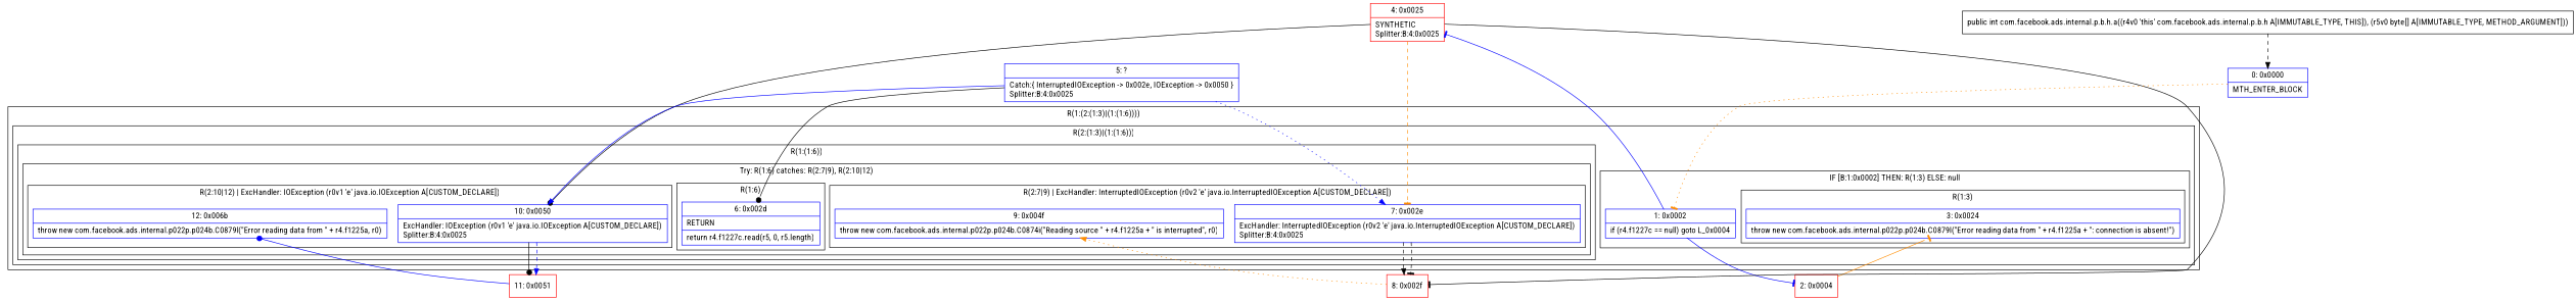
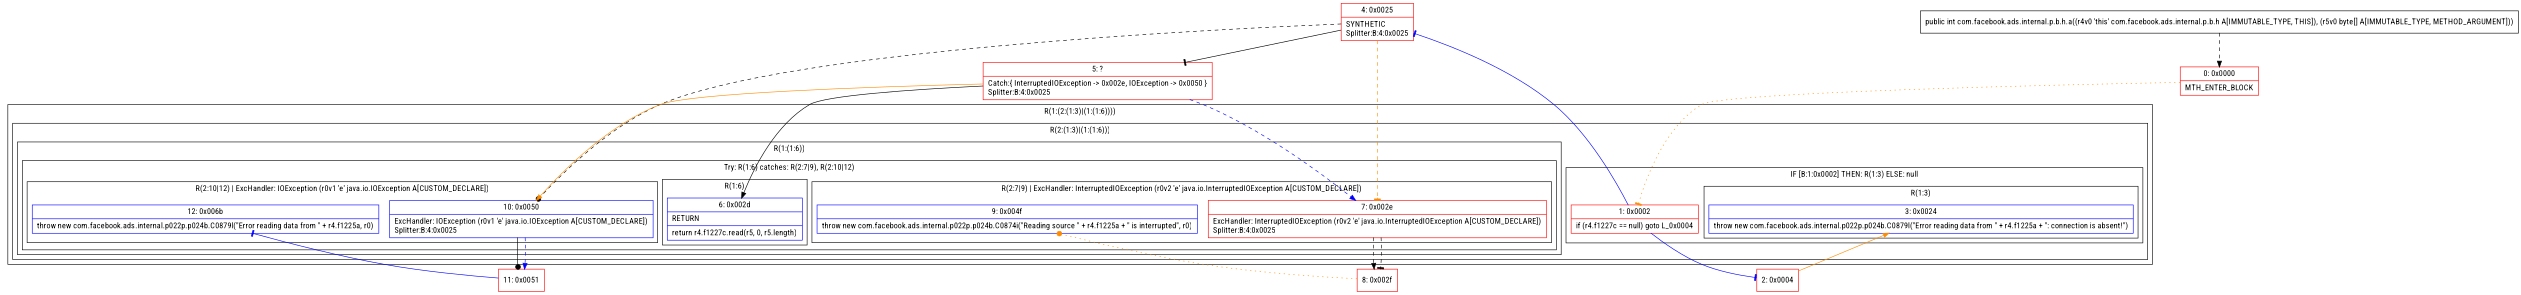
  digraph {
    fontname="Roboto Condensed"
    node [color=blue fontname="Roboto Condensed" shape=record]
    edge [arrowhead=normal color=black fontname="Roboto Condensed" style=solid]
    n1 [label="{3\:\ 0x0024|throw new com.facebook.ads.internal.p022p.p024b.C0879l(\"Error reading data from \" + r4.f1225a + \": connection is absent!\")\l}"]
-   n2 [label="{1\:\ 0x0002|if (r4.f1227c == null) goto L_0x0004\l}"]
+   n2 [color=red label="{1\:\ 0x0002|if (r4.f1227c == null) goto L_0x0004\l}"]
    n3 [label="{6\:\ 0x002d|RETURN\l|return r4.f1227c.read(r5, 0, r5.length)\l}"]
-   n4 [label="{7\:\ 0x002e|ExcHandler: InterruptedIOException (r0v2 'e' java.io.InterruptedIOException A[CUSTOM_DECLARE])\lSplitter:B:4:0x0025\l}"]
+   n4 [color=red label="{7\:\ 0x002e|ExcHandler: InterruptedIOException (r0v2 'e' java.io.InterruptedIOException A[CUSTOM_DECLARE])\lSplitter:B:4:0x0025\l}"]
    n5 [label="{9\:\ 0x004f|throw new com.facebook.ads.internal.p022p.p024b.C0874i(\"Reading source \" + r4.f1225a + \" is interrupted\", r0)\l}"]
    n6 [label="{10\:\ 0x0050|ExcHandler: IOException (r0v1 'e' java.io.IOException A[CUSTOM_DECLARE])\lSplitter:B:4:0x0025\l}"]
    n7 [label="{12\:\ 0x006b|throw new com.facebook.ads.internal.p022p.p024b.C0879l(\"Error reading data from \" + r4.f1225a, r0)\l}"]
    n8 [color=red label="{2\:\ 0x0004}"]
    n9 [color=red label="{4\:\ 0x0025|SYNTHETIC\lSplitter:B:4:0x0025\l}"]
    n10 [color=red label="{8\:\ 0x002f}"]
    n11 [color=red label="{11\:\ 0x0051}"]
-   n12 [label="{5\:\ ?|Catch:\{ InterruptedIOException \-\> 0x002e, IOException \-\> 0x0050 \}\lSplitter:B:4:0x0025\l}"]
-   n13 [label="{0\:\ 0x0000|MTH_ENTER_BLOCK\l}"]
+   n12 [color=red label="{5\:\ ?|Catch:\{ InterruptedIOException \-\> 0x002e, IOException \-\> 0x0050 \}\lSplitter:B:4:0x0025\l}"]
+   n13 [color=red label="{0\:\ 0x0000|MTH_ENTER_BLOCK\l}"]
    n14 [label="{public int com.facebook.ads.internal.p.b.h.a((r4v0 'this' com.facebook.ads.internal.p.b.h A[IMMUTABLE_TYPE, THIS]), (r5v0 byte[] A[IMMUTABLE_TYPE, METHOD_ARGUMENT])) }" color=""]
    subgraph cluster_1 {
      label="R(1:(2:(1:3)|(1:(1:6))))"
      subgraph cluster_2 {
        label="R(2:(1:3)|(1:(1:6)))"
        subgraph cluster_3 {
          label="IF [B:1:0x0002] THEN: R(1:3) ELSE: null"
          n2
          subgraph cluster_4 {
            label="R(1:3)"
            n1
          }
        }
        subgraph cluster_5 {
          label="R(1:(1:6))"
          subgraph cluster_6 {
            label="Try: R(1:6) catches: R(2:7|9), R(2:10|12)"
            subgraph cluster_7 {
              label="R(1:6)"
              n3
            }
            subgraph cluster_8 {
              label="R(2:7|9) | ExcHandler: InterruptedIOException (r0v2 'e' java.io.InterruptedIOException A[CUSTOM_DECLARE])\l"
              n4
              n5
            }
            subgraph cluster_9 {
              label="R(2:10|12) | ExcHandler: IOException (r0v1 'e' java.io.IOException A[CUSTOM_DECLARE])\l"
              n6
              n7
            }
          }
        }
      }
    }
    subgraph cluster_10 {
      label="R(2:7|9) | ExcHandler: InterruptedIOException (r0v2 'e' java.io.InterruptedIOException A[CUSTOM_DECLARE])\l"
    }
    subgraph cluster_11 {
      label="R(2:10|12) | ExcHandler: IOException (r0v1 'e' java.io.IOException A[CUSTOM_DECLARE])\l"
    }
    n2 -> n8 [arrowhead=tee color=blue]
    n2 -> n9 [arrowhead=tee color=blue]
    n4 -> n10 [style=dashed]
    n4 -> n10 [arrowhead=tee style=dashed]
    n6 -> n11 [arrowhead=dot]
    n6 -> n11 [color=blue style=dashed]
-   n8 -> n1 [arrowhead=tee color=darkorange]
+   n8 -> n1 [color=darkorange]
    n9 -> n4 [arrowhead=tee color=darkorange style=dashed]
-   n9 -> n6 [arrowhead=dot]
-   n9 -> n10 [arrowhead=tee]
-   n10 -> n5 [color=darkorange style=dotted]
-   n11 -> n7 [arrowhead=dot color=blue]
-   n12 -> n3 [arrowhead=dot]
-   n12 -> n4 [color=blue style=dotted]
-   n12 -> n6 [color=blue]
+   n9 -> n6 [arrowhead=dot style=dashed]
+   n9 -> n12 [arrowhead=tee]
+   n10 -> n5 [arrowhead=dot color=darkorange style=dotted]
+   n11 -> n7 [arrowhead=tee color=blue]
+   n12 -> n3
+   n12 -> n4 [color=blue style=dashed]
+   n12 -> n6 [color=darkorange]
    n13 -> n2 [arrowhead=tee color=darkorange style=dotted]
    n14 -> n13 [style=dashed]
  }
